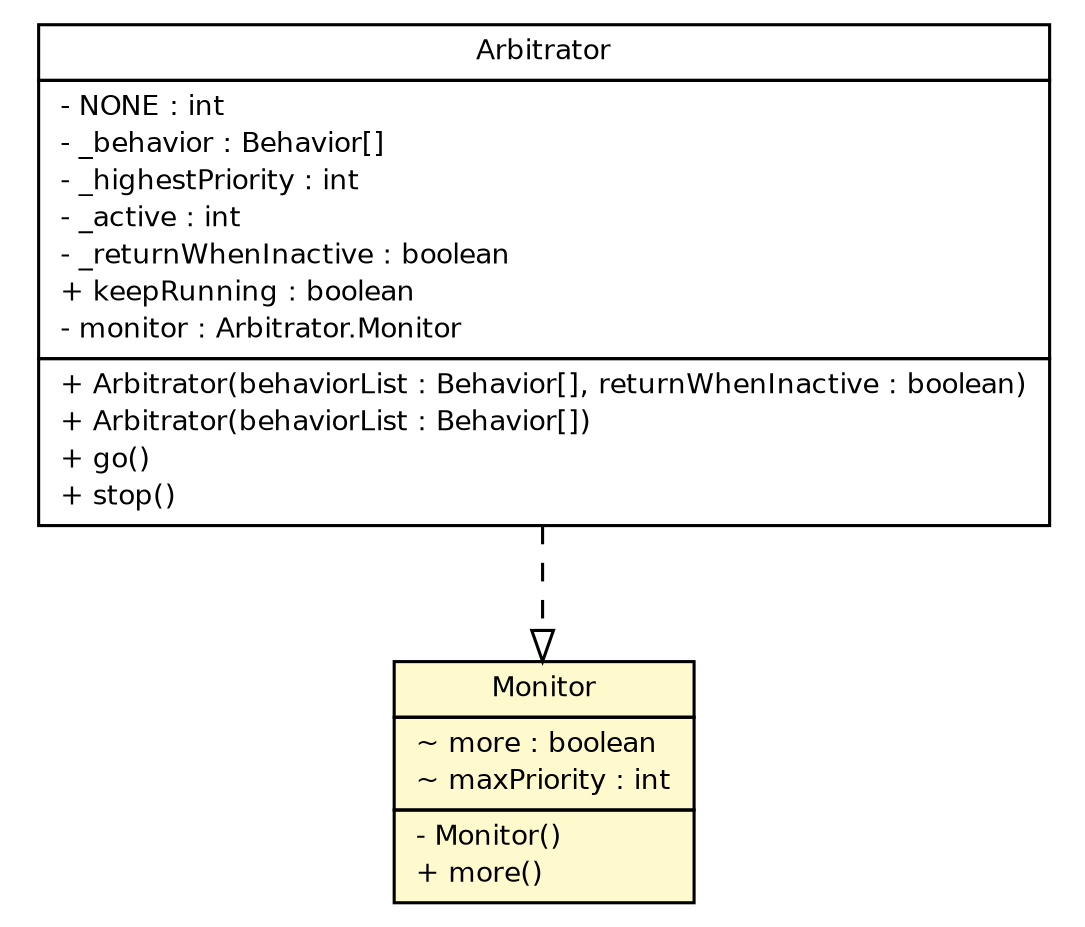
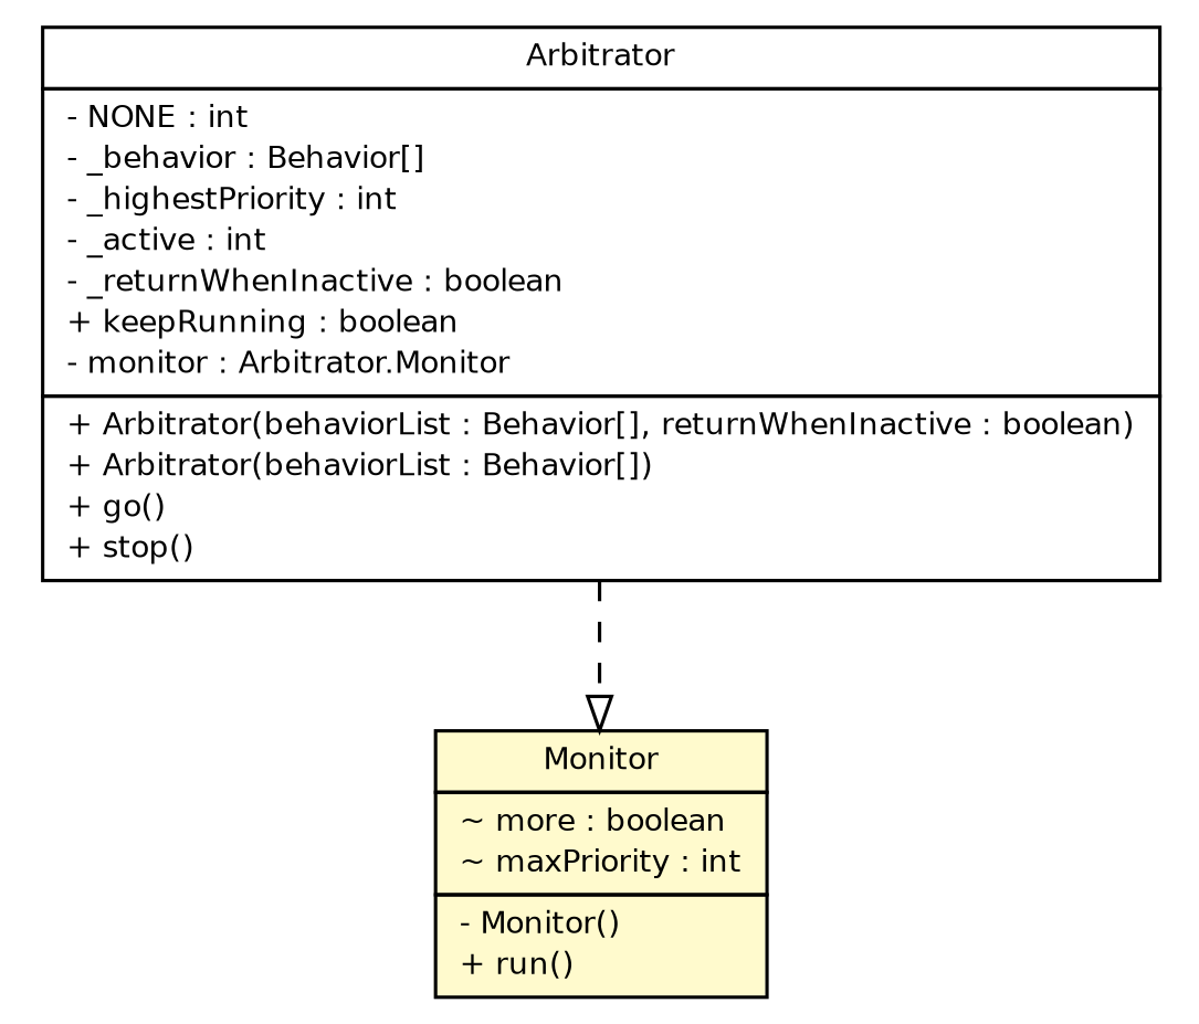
  digraph {
    nodesep=0.25
    ranksep=0.5
    node [fontcolor=black fontname=Helvetica fontsize=9.0 shape=plaintext]
    n1 [label=<<table title="lejos.robotics.subsumption.Arbitrator" border="0" cellborder="1" cellspacing="0" cellpadding="2" port="p" href="./Arbitrator.html"> 		<tr><td><table border="0" cellspacing="0" cellpadding="1"> <tr><td align="center" balign="center"> Arbitrator </td></tr> 		</table></td></tr> 		<tr><td><table border="0" cellspacing="0" cellpadding="1"> <tr><td align="left" balign="left"> - NONE : int </td></tr> <tr><td align="left" balign="left"> - _behavior : Behavior[] </td></tr> <tr><td align="left" balign="left"> - _highestPriority : int </td></tr> <tr><td align="left" balign="left"> - _active : int </td></tr> <tr><td align="left" balign="left"> - _returnWhenInactive : boolean </td></tr> <tr><td align="left" balign="left"> + keepRunning : boolean </td></tr> <tr><td align="left" balign="left"> - monitor : Arbitrator.Monitor </td></tr> 		</table></td></tr> 		<tr><td><table border="0" cellspacing="0" cellpadding="1"> <tr><td align="left" balign="left"> + Arbitrator(behaviorList : Behavior[], returnWhenInactive : boolean) </td></tr> <tr><td align="left" balign="left"> + Arbitrator(behaviorList : Behavior[]) </td></tr> <tr><td align="left" balign="left"> + go() </td></tr> <tr><td align="left" balign="left"> + stop() </td></tr> 		</table></td></tr> 		</table>>]
-   n2 [label=<<table title="lejos.robotics.subsumption.Arbitrator.Monitor" border="0" cellborder="1" cellspacing="0" cellpadding="2" port="p" bgcolor="lemonChiffon" href="./Arbitrator.Monitor.html"> 		<tr><td><table border="0" cellspacing="0" cellpadding="1"> <tr><td align="center" balign="center"> Monitor </td></tr> 		</table></td></tr> 		<tr><td><table border="0" cellspacing="0" cellpadding="1"> <tr><td align="left" balign="left"> ~ more : boolean </td></tr> <tr><td align="left" balign="left"> ~ maxPriority : int </td></tr> 		</table></td></tr> 		<tr><td><table border="0" cellspacing="0" cellpadding="1"> <tr><td align="left" balign="left"> - Monitor() </td></tr> <tr><td align="left" balign="left"> + more() </td></tr> 		</table></td></tr> 		</table>>]
+   n2 [label=<<table title="lejos.robotics.subsumption.Arbitrator.Monitor" border="0" cellborder="1" cellspacing="0" cellpadding="2" port="p" bgcolor="lemonChiffon" href="./Arbitrator.Monitor.html"> 		<tr><td><table border="0" cellspacing="0" cellpadding="1"> <tr><td align="center" balign="center"> Monitor </td></tr> 		</table></td></tr> 		<tr><td><table border="0" cellspacing="0" cellpadding="1"> <tr><td align="left" balign="left"> ~ more : boolean </td></tr> <tr><td align="left" balign="left"> ~ maxPriority : int </td></tr> 		</table></td></tr> 		<tr><td><table border="0" cellspacing="0" cellpadding="1"> <tr><td align="left" balign="left"> - Monitor() </td></tr> <tr><td align="left" balign="left"> + run() </td></tr> 		</table></td></tr> 		</table>>]
    n1 -> n2 [arrowhead=onormal color=black fontcolor=black fontname=Helvetica fontsize=10.0 headport=p labelfontname=Helvetica labelfontsize=10 tailport=p style=dashed]
  }
